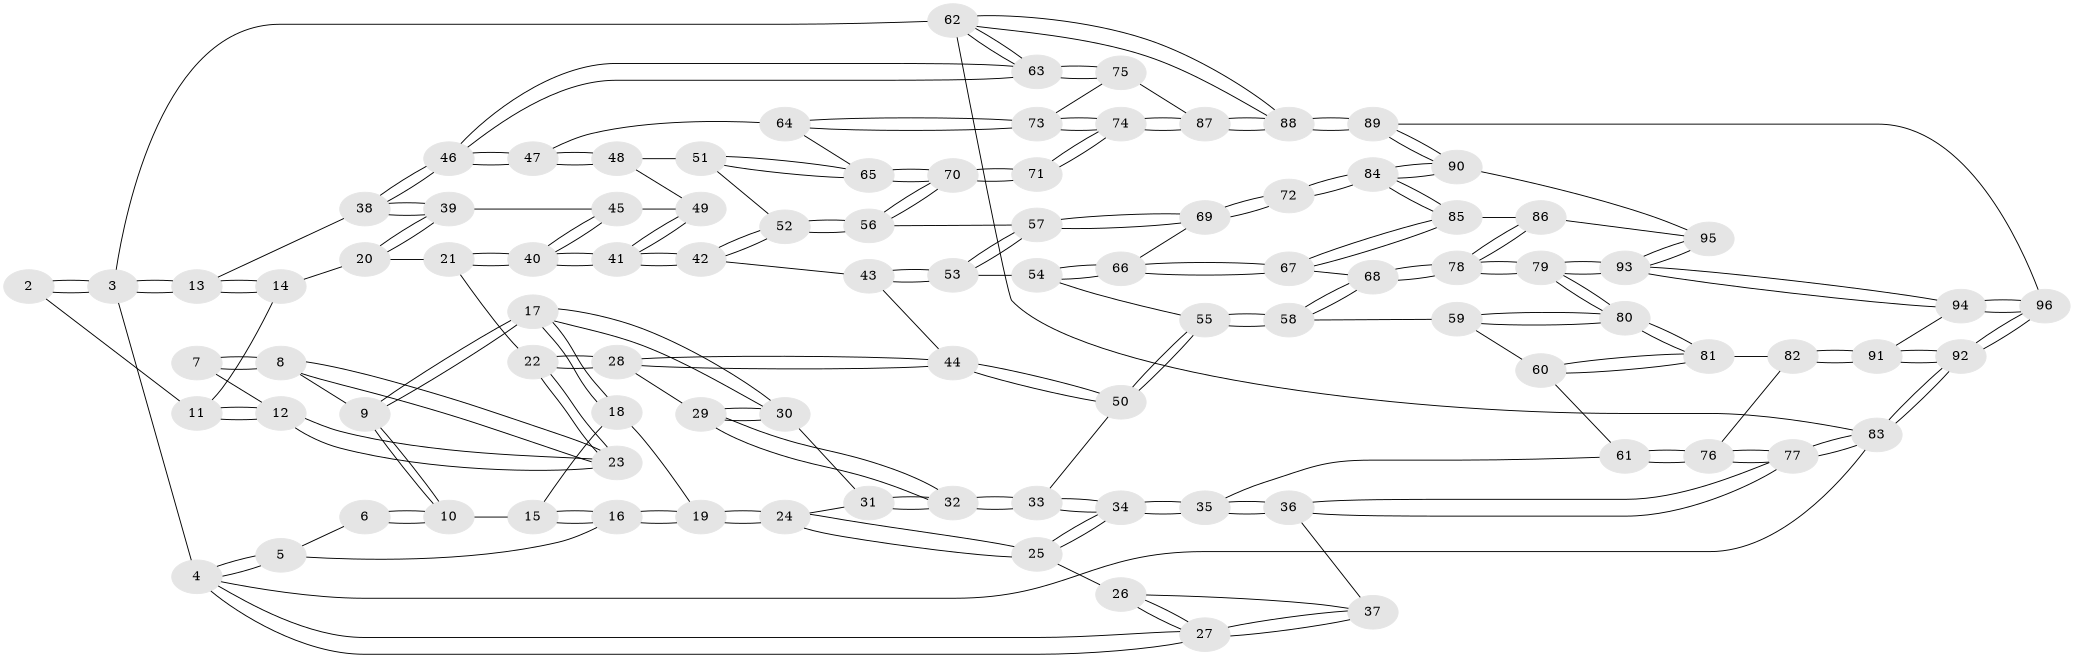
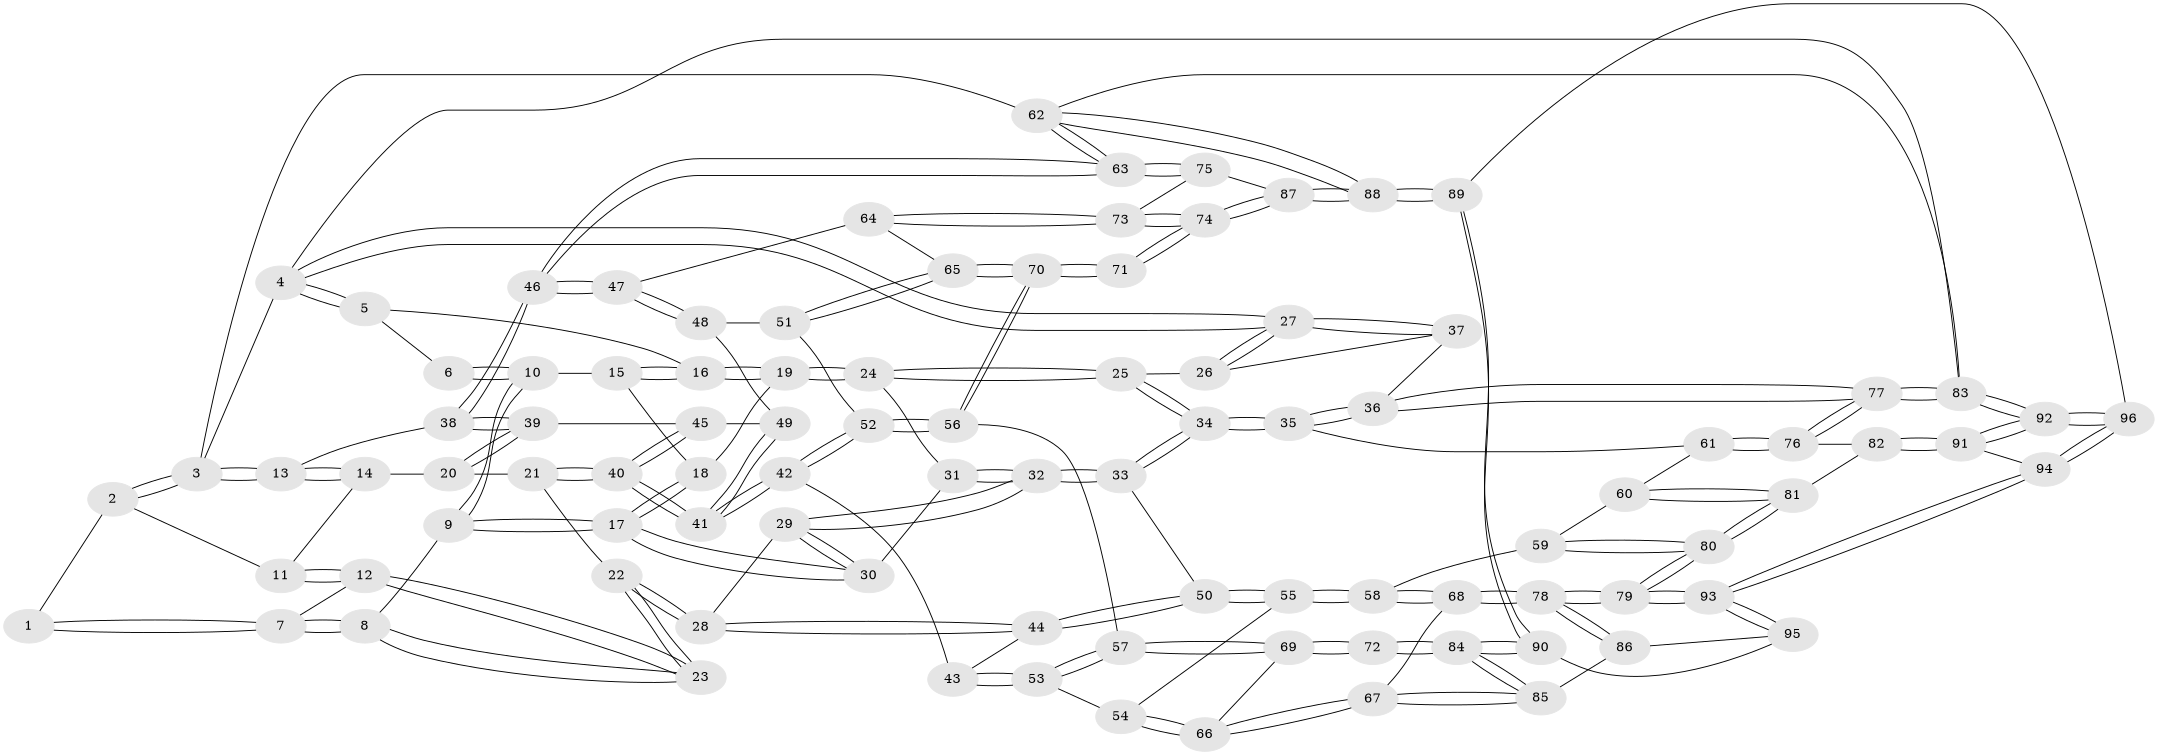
  graph {
    rankdir=LR
    node [color=gray90 style=filled]
+   1
    2
    7
    3
    11
    8
    12
    4
    13
    62
    14
    5
    27
    83
    38
    63
    88
    6
    16
    37
    92
    10
    19
    15
    9
    23
    17
    18
    30
    20
    39
    46
    21
    24
    31
    25
    22
    40
    45
    28
    41
    29
    44
    26
    34
    32
    35
    50
    33
    55
    36
    61
    77
    76
    47
    49
    42
    43
    52
    53
    56
    54
    57
    48
    64
    75
    51
    65
    73
    58
    70
    66
    69
    67
    59
    68
    71
    72
    60
    80
    78
    81
    82
    89
    87
    74
    85
    86
    79
    84
    90
    91
    93
    95
    94
    96
+   1 -- 2
+   1 -- 7
+   1 -- 7
    2 -- 3
    2 -- 3
    2 -- 11
    7 -- 8
    7 -- 8
    7 -- 12
    3 -- 4
    3 -- 13
    3 -- 13
    3 -- 62
    11 -- 12
    11 -- 12
    11 -- 14
    8 -- 9
    8 -- 23
    8 -- 23
    12 -- 23
    12 -- 23
    4 -- 5
    4 -- 5
    4 -- 27
    4 -- 27
    4 -- 83
    13 -- 14
    13 -- 14
    13 -- 38
    62 -- 83
    62 -- 63
    62 -- 63
    62 -- 88
    62 -- 88
    14 -- 20
    5 -- 6
    5 -- 16
    27 -- 37
    27 -- 37
    83 -- 92
    83 -- 92
    38 -- 39
    38 -- 39
    38 -- 46
    38 -- 46
    63 -- 75
    63 -- 75
    88 -- 89
    88 -- 89
    6 -- 10
    6 -- 10
    16 -- 19
    16 -- 19
    92 -- 96
    92 -- 96
    10 -- 15
    19 -- 24
    19 -- 24
    15 -- 16
    15 -- 16
    15 -- 18
    9 -- 10
    9 -- 10
    9 -- 17
    9 -- 17
    17 -- 18
    17 -- 18
    17 -- 30
    17 -- 30
    18 -- 19
    30 -- 31
    20 -- 39
    20 -- 39
    20 -- 21
    39 -- 45
    46 -- 63
    46 -- 63
    46 -- 47
    46 -- 47
    21 -- 22
    21 -- 40
    21 -- 40
    24 -- 31
    24 -- 25
    24 -- 25
    31 -- 32
    31 -- 32
    25 -- 26
    25 -- 34
    25 -- 34
    22 -- 23
    22 -- 23
    22 -- 28
    22 -- 28
    40 -- 45
    40 -- 45
    40 -- 41
    40 -- 41
    45 -- 49
    28 -- 29
    28 -- 44
    28 -- 44
    41 -- 49
    41 -- 49
    41 -- 42
    41 -- 42
    29 -- 30
    29 -- 30
    29 -- 32
    29 -- 32
    44 -- 50
    44 -- 50
    26 -- 27
    26 -- 27
    26 -- 37
    34 -- 35
    34 -- 35
    32 -- 33
    32 -- 33
    35 -- 36
    35 -- 36
    35 -- 61
    50 -- 55
    50 -- 55
    33 -- 34
    33 -- 34
    33 -- 50
    55 -- 58
    55 -- 58
    36 -- 37
    36 -- 77
    36 -- 77
    61 -- 76
    61 -- 76
    77 -- 83
    77 -- 83
    76 -- 77
    76 -- 77
    76 -- 82
    47 -- 48
    47 -- 48
    47 -- 64
    42 -- 43
    42 -- 52
    42 -- 52
    43 -- 44
    43 -- 53
    43 -- 53
    52 -- 56
    52 -- 56
    53 -- 54
    53 -- 57
    53 -- 57
    56 -- 57
    56 -- 70
    56 -- 70
    54 -- 55
    54 -- 66
    54 -- 66
    57 -- 69
    57 -- 69
    48 -- 49
    48 -- 51
    64 -- 65
    64 -- 73
    64 -- 73
    75 -- 87
    51 -- 52
    51 -- 65
    51 -- 65
    65 -- 70
    65 -- 70
    73 -- 75
    73 -- 74
    73 -- 74
    58 -- 59
    58 -- 68
    58 -- 68
    70 -- 71
    70 -- 71
    66 -- 69
    66 -- 67
    66 -- 67
    69 -- 72
    69 -- 72
    67 -- 68
    67 -- 85
    67 -- 85
    59 -- 60
    59 -- 80
    59 -- 80
    68 -- 78
    68 -- 78
    71 -- 74
    71 -- 74
    72 -- 84
    72 -- 84
    60 -- 61
    60 -- 81
    60 -- 81
    80 -- 81
    80 -- 81
    78 -- 86
    78 -- 86
    78 -- 79
    78 -- 79
    81 -- 82
    82 -- 91
    82 -- 91
    89 -- 90
    89 -- 90
    89 -- 96
    87 -- 88
    87 -- 88
    74 -- 87
    74 -- 87
    85 -- 86
    86 -- 95
    79 -- 80
    79 -- 80
    79 -- 93
    79 -- 93
    84 -- 85
    84 -- 85
    84 -- 90
    84 -- 90
    90 -- 95
    91 -- 92
    91 -- 92
    91 -- 94
    93 -- 95
    93 -- 95
    93 -- 94
    93 -- 94
    94 -- 96
    94 -- 96
  }
